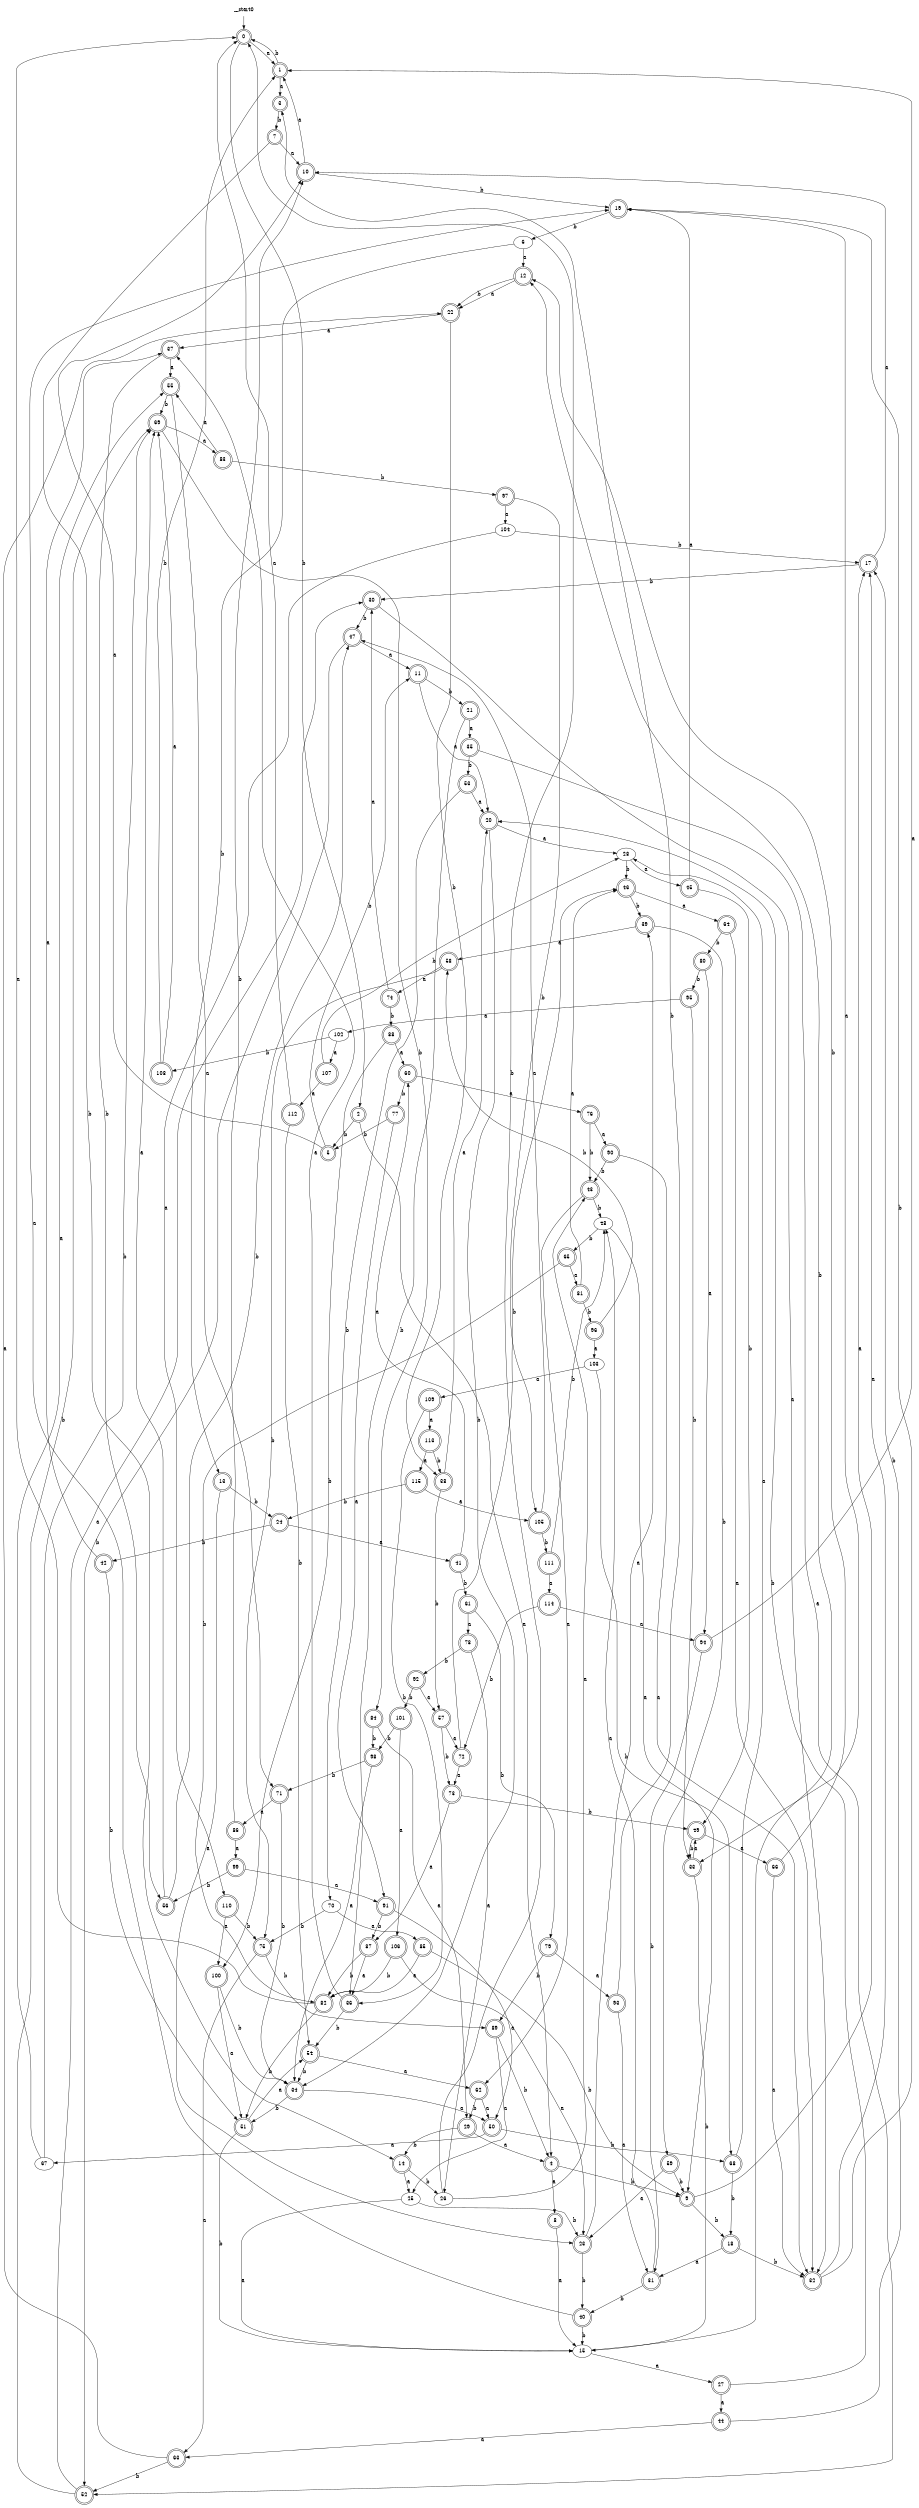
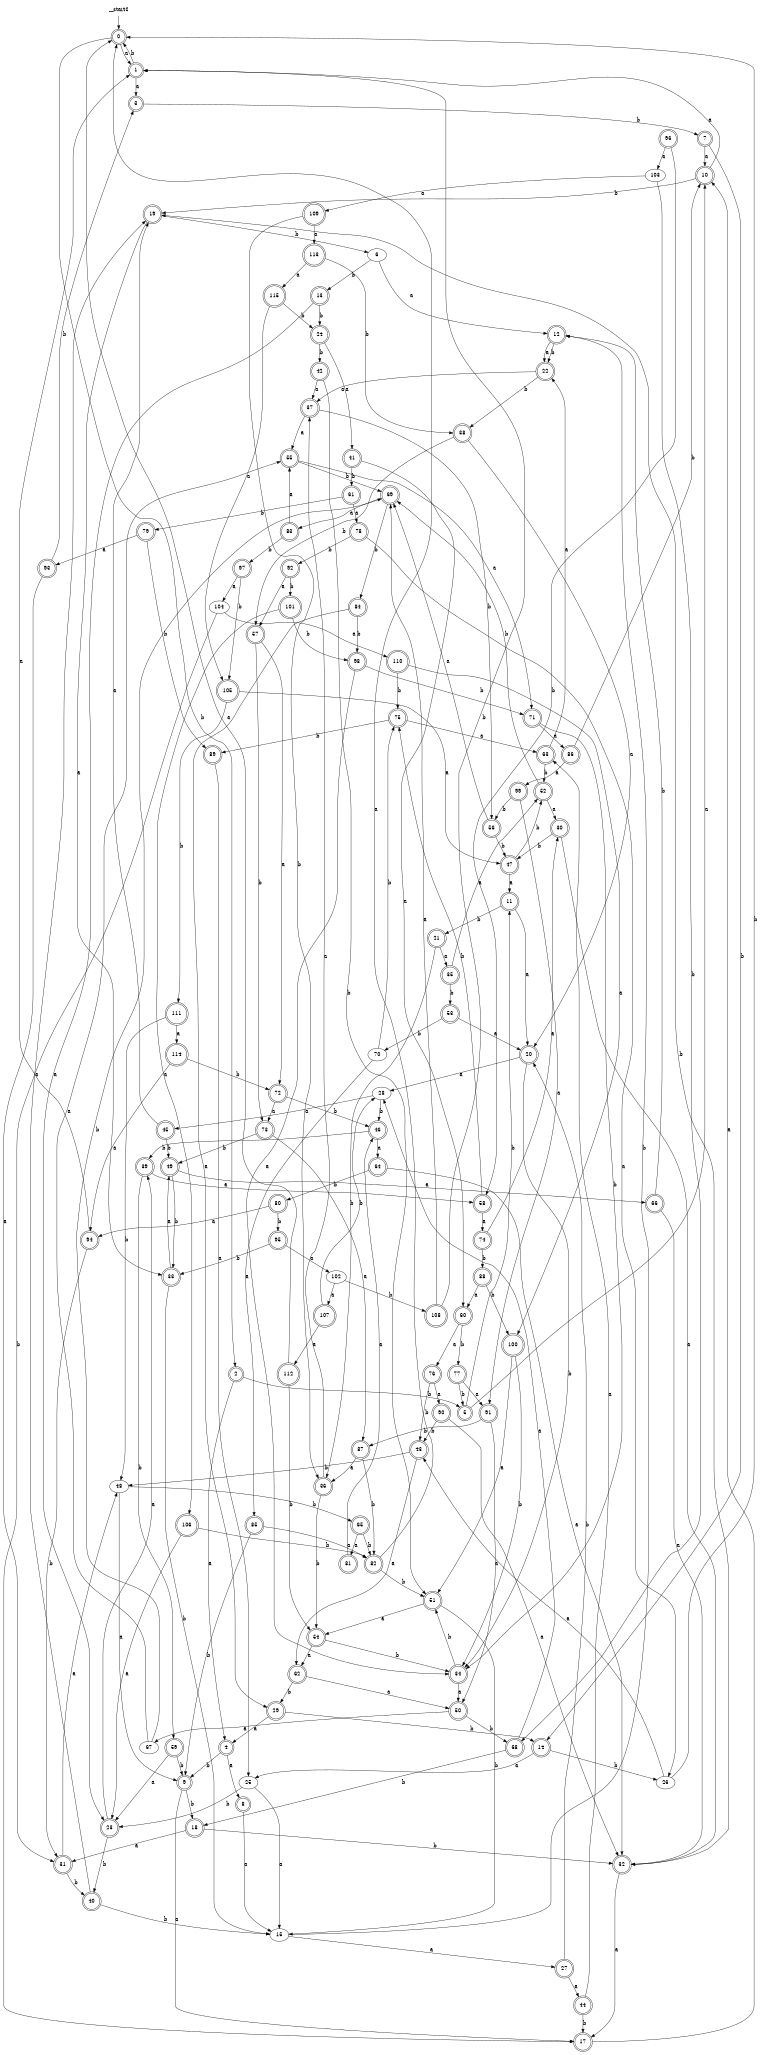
  digraph {
    node [shape=doublecircle]
    __start0 [shape=none]
    0
    1
    2
    3
    4
    5
    7
    8
    9
    10
    11
    6 [shape=""]
    12
    13
    14
    15 [shape=""]
    17
    18
    19
    20
    21
    22
    23
    24
    25 [shape=""]
    26 [shape=""]
    27
    30
    31
    32
    33
    28 [shape=""]
    34
    35
    36
    37
    38
    39
    40
    41
    42
    43
    44
    45
    46
    29
    47
    48 [shape=""]
    49
    50
    51
    52
    53
    54
    55
    56
    57
    58
    59
    60
    61
    62
    63
    64
    65
    66
    67 [shape=""]
    68
    69
    70 [shape=""]
    71
    72
    73
    74
    75
    76
    77
    78
    79
    80
    81
    82
    83
    84
    85
    86
    87
    88
    89
    90
    91
    92
    93
    94
    95
    96
    97
    98
    99
    100
    101
    102 [shape=""]
    103 [shape=""]
    104 [shape=""]
    105
    106
    107
    108
    109
    110
    111
    112
    113
    114
    115
    __start0 -> 0
    0 -> 1 [label=a]
    0 -> 2 [label=b]
    1 -> 0 [label=b]
    1 -> 3 [label=a]
    2 -> 4 [label=a]
    2 -> 5 [label=b]
    3 -> 7 [label=b]
    4 -> 8 [label=a]
    4 -> 9 [label=b]
    5 -> 10 [label=a]
    5 -> 11 [label=b]
    7 -> 10 [label=a]
    7 -> 14 [label=b]
    8 -> 15 [label=a]
    9 -> 17 [label=a]
    9 -> 18 [label=b]
    10 -> 1 [label=a]
    10 -> 19 [label=b]
    11 -> 20 [label=a]
    11 -> 21 [label=b]
    6 -> 12 [label=a]
    6 -> 13 [label=b]
    12 -> 22 [label=a]
    12 -> 22 [label=b]
    13 -> 23 [label=a]
    13 -> 24 [label=b]
    14 -> 25 [label=a]
    14 -> 26 [label=b]
    15 -> 12 [label=b]
    15 -> 27 [label=a]
    17 -> 10 [label=a]
-   17 -> 30 [label=b]
    18 -> 31 [label=a]
    18 -> 32 [label=b]
    19 -> 6 [label=b]
    19 -> 33 [label=a]
    20 -> 28 [label=a]
    20 -> 34 [label=b]
    21 -> 35 [label=a]
    21 -> 36 [label=b]
    22 -> 37 [label=a]
    22 -> 38 [label=b]
    23 -> 39 [label=a]
    23 -> 40 [label=b]
    24 -> 41 [label=a]
    24 -> 42 [label=b]
    25 -> 15 [label=a]
    25 -> 23 [label=b]
    26 -> 0 [label=b]
    26 -> 43 [label=a]
    27 -> 20 [label=b]
    27 -> 44 [label=a]
    30 -> 32 [label=a]
    30 -> 47 [label=b]
    31 -> 40 [label=b]
    31 -> 48 [label=a]
    32 -> 17 [label=a]
    32 -> 19 [label=b]
    33 -> 15 [label=b]
    33 -> 49 [label=a]
    28 -> 45 [label=a]
    28 -> 46 [label=b]
    34 -> 50 [label=a]
    34 -> 51 [label=b]
    35 -> 52 [label=a]
    35 -> 53 [label=b]
    36 -> 37 [label=a]
    36 -> 54 [label=b]
    37 -> 55 [label=a]
    37 -> 56 [label=b]
    38 -> 20 [label=a]
    38 -> 57 [label=b]
    39 -> 58 [label=a]
    39 -> 59 [label=b]
    40 -> 15 [label=b]
    40 -> 19 [label=a]
    41 -> 60 [label=a]
    41 -> 61 [label=b]
    42 -> 37 [label=a]
    42 -> 51 [label=b]
    43 -> 48 [label=b]
    43 -> 62 [label=a]
    44 -> 17 [label=b]
    44 -> 63 [label=a]
    45 -> 19 [label=a]
    45 -> 49 [label=b]
    46 -> 39 [label=b]
    46 -> 64 [label=a]
    29 -> 4 [label=a]
    29 -> 14 [label=b]
    47 -> 11 [label=a]
    47 -> 52 [label=b]
    48 -> 9 [label=a]
    48 -> 65 [label=b]
    49 -> 33 [label=b]
    49 -> 66 [label=a]
    50 -> 67 [label=a]
    50 -> 68 [label=b]
    51 -> 15 [label=b]
    51 -> 54 [label=a]
    52 -> 30 [label=a]
    52 -> 69 [label=b]
    53 -> 20 [label=a]
    53 -> 70 [label=b]
    54 -> 34 [label=b]
    54 -> 62 [label=a]
    55 -> 69 [label=b]
    55 -> 71 [label=a]
    56 -> 47 [label=b]
    56 -> 69 [label=a]
    57 -> 72 [label=a]
    57 -> 73 [label=b]
    58 -> 74 [label=a]
    58 -> 75 [label=b]
    59 -> 9 [label=b]
    59 -> 23 [label=a]
    60 -> 76 [label=a]
    60 -> 77 [label=b]
    61 -> 78 [label=a]
    61 -> 79 [label=b]
    62 -> 29 [label=b]
    62 -> 50 [label=a]
    63 -> 22 [label=a]
    63 -> 52 [label=b]
    64 -> 32 [label=a]
    64 -> 80 [label=b]
    65 -> 81 [label=a]
    65 -> 82 [label=b]
    66 -> 12 [label=b]
    66 -> 32 [label=a]
    67 -> 55 [label=a]
    67 -> 69 [label=b]
    68 -> 18 [label=b]
    68 -> 28 [label=a]
    69 -> 83 [label=a]
    69 -> 84 [label=b]
    70 -> 75 [label=b]
    70 -> 85 [label=a]
    71 -> 34 [label=b]
    71 -> 86 [label=a]
    72 -> 46 [label=b]
    72 -> 73 [label=a]
    73 -> 49 [label=b]
    73 -> 87 [label=a]
    74 -> 30 [label=a]
    74 -> 88 [label=b]
    75 -> 63 [label=a]
    75 -> 89 [label=b]
    76 -> 43 [label=b]
    76 -> 90 [label=a]
    77 -> 5 [label=b]
    77 -> 91 [label=a]
    78 -> 26 [label=a]
    78 -> 92 [label=b]
    79 -> 89 [label=b]
    79 -> 93 [label=a]
    80 -> 94 [label=a]
    80 -> 95 [label=b]
    81 -> 46 [label=a]
-   81 -> 96 [label=b]
    82 -> 0 [label=a]
    82 -> 51 [label=b]
    83 -> 55 [label=a]
    83 -> 97 [label=b]
    84 -> 29 [label=a]
    84 -> 98 [label=b]
    85 -> 9 [label=b]
    85 -> 82 [label=a]
    86 -> 10 [label=b]
    86 -> 99 [label=a]
    87 -> 36 [label=a]
    87 -> 82 [label=b]
    88 -> 60 [label=a]
    88 -> 100 [label=b]
-   89 -> 4 [label=b]
    89 -> 25 [label=a]
    90 -> 32 [label=a]
    90 -> 43 [label=b]
    91 -> 50 [label=a]
    91 -> 87 [label=b]
    92 -> 57 [label=a]
    92 -> 101 [label=b]
    93 -> 3 [label=b]
    93 -> 31 [label=a]
    94 -> 1 [label=a]
    94 -> 31 [label=b]
    95 -> 33 [label=b]
    95 -> 102 [label=a]
    96 -> 58 [label=b]
    96 -> 103 [label=a]
    97 -> 104 [label=a]
    97 -> 105 [label=b]
    98 -> 34 [label=a]
    98 -> 71 [label=b]
    99 -> 56 [label=b]
    99 -> 91 [label=a]
    100 -> 34 [label=b]
    100 -> 51 [label=a]
    101 -> 98 [label=b]
    101 -> 106 [label=a]
    102 -> 107 [label=a]
    102 -> 108 [label=b]
    103 -> 68 [label=b]
    103 -> 109 [label=a]
    104 -> 17 [label=b]
    104 -> 110 [label=a]
    105 -> 47 [label=a]
    105 -> 111 [label=b]
    106 -> 23 [label=a]
    106 -> 82 [label=b]
    107 -> 28 [label=b]
    107 -> 112 [label=a]
    108 -> 1 [label=b]
    108 -> 69 [label=a]
    109 -> 36 [label=b]
    109 -> 113 [label=a]
    110 -> 75 [label=b]
    110 -> 100 [label=a]
    111 -> 48 [label=b]
    111 -> 114 [label=a]
    112 -> 0 [label=a]
    112 -> 54 [label=b]
    113 -> 38 [label=b]
    113 -> 115 [label=a]
    114 -> 72 [label=b]
    114 -> 94 [label=a]
    115 -> 24 [label=b]
    115 -> 105 [label=a]
  }
